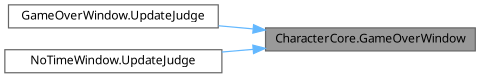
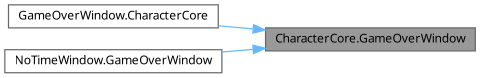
  digraph {
    fontname="Noto Sans"
    rankdir=RL
    node [color=grey40 fillcolor=white fontname="Noto Sans" fontsize=10 shape=box style=filled]
    edge [color=steelblue1 dir=back fontname="Noto Sans" fontsize=10 labelfontname=Helvetica labelfontsize=10 style=solid]
    n1 [color=gray40 fillcolor=grey60 fontcolor=black height=0.2 label="CharacterCore.GameOverWindow" width=0.4]
-   n2 [height=0.2 label="GameOverWindow.UpdateJudge" width=0.4]
-   n3 [height=0.2 label="NoTimeWindow.UpdateJudge" width=0.4]
+   n2 [height=0.2 label="GameOverWindow.CharacterCore" width=0.4]
+   n3 [height=0.2 label="NoTimeWindow.GameOverWindow" width=0.4]
    n1 -> n2
    n1 -> n3
  }
